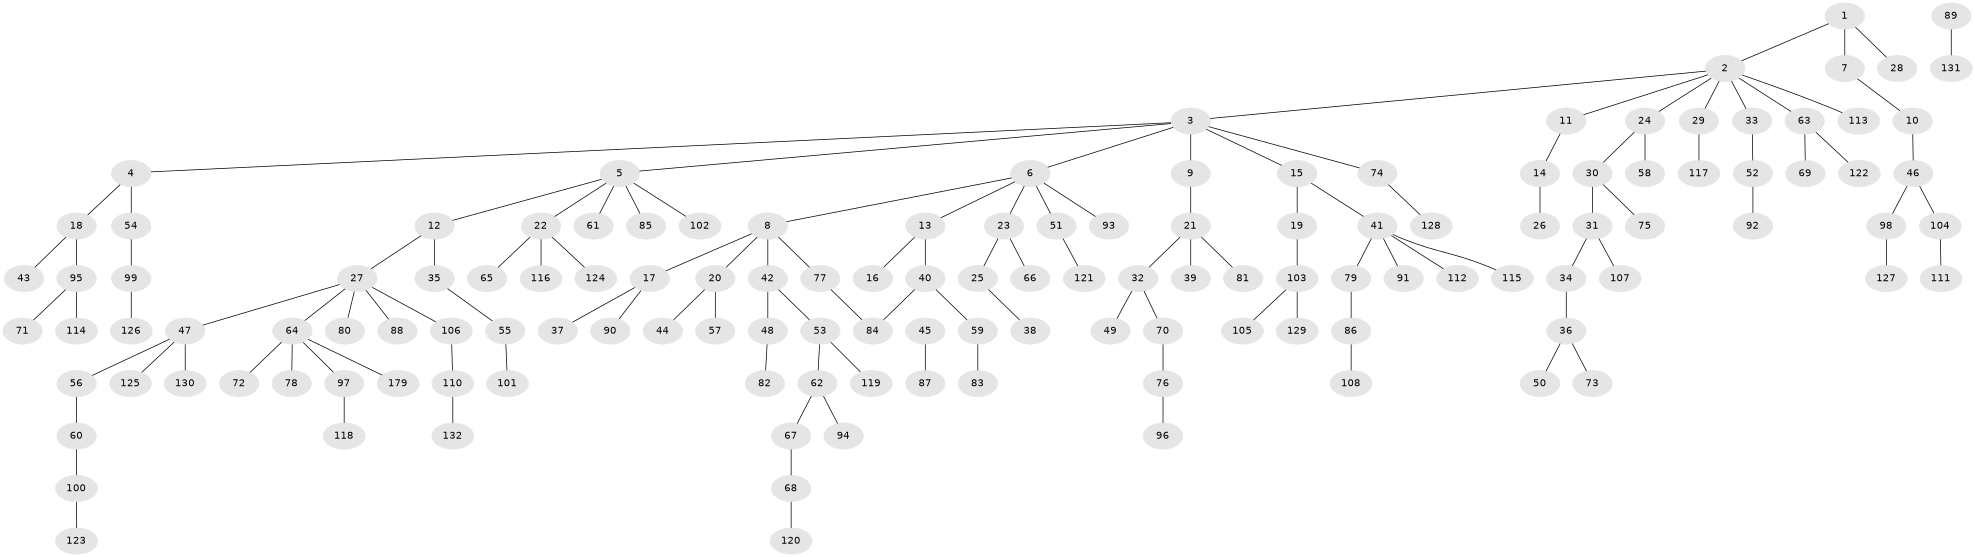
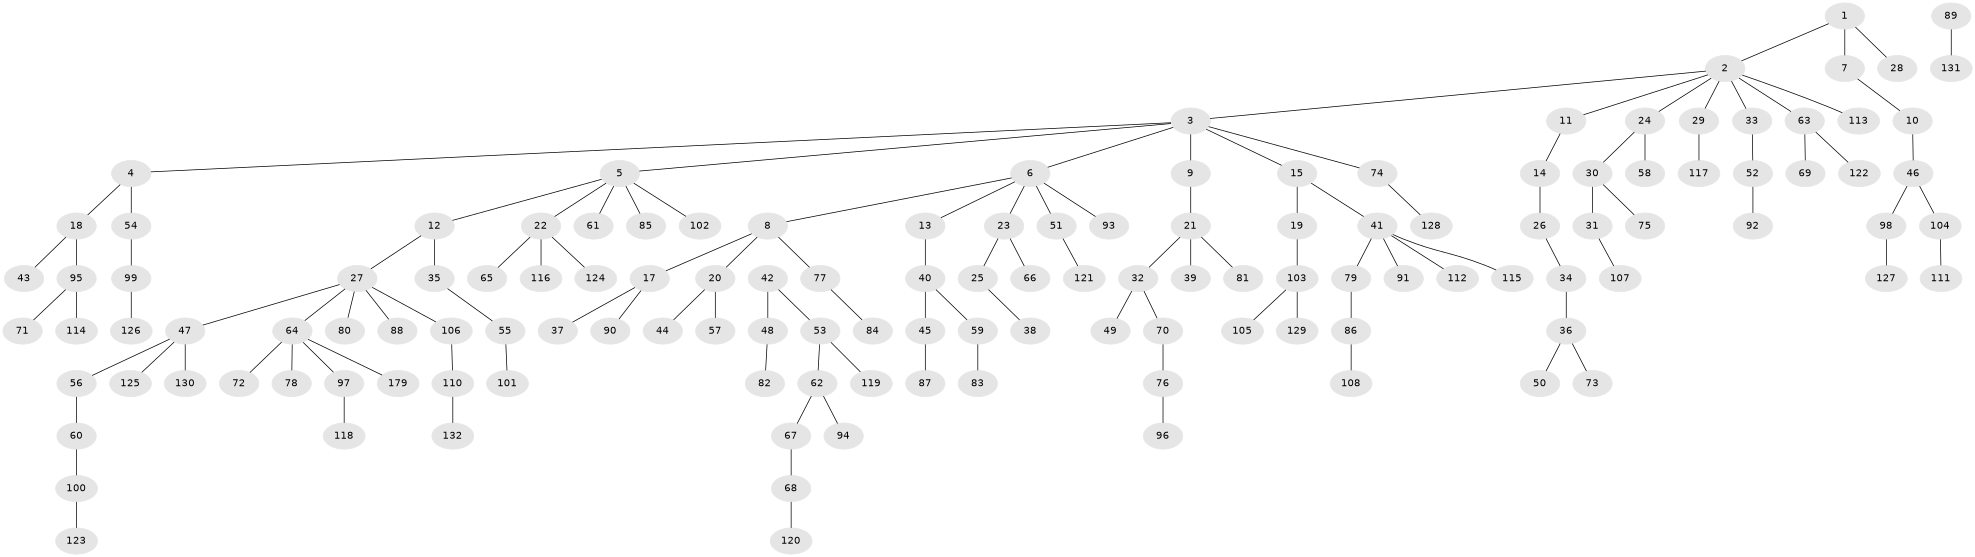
  graph {
    fontname="DejaVu Sans"
    node [color=gray90 fontname="DejaVu Sans" style=filled]
    edge [fontname="DejaVu Sans"]
    1
    2
    7
    28
    3
    11
    24
    29
    33
    63
    113
    10
    4
    5
    6
    9
    15
    74
    14
    30
    58
    117
    52
    69
    122
    18
    54
    12
    22
    61
    85
    102
    8
    13
    23
    51
    93
    21
    19
    41
    128
    43
    95
    99
    27
    35
    65
    116
    124
    17
    20
    42
    77
-   16
    40
    25
    66
    121
    46
    37
    90
    44
    57
    48
    53
    84
    32
    39
    81
    98
    104
    26
    47
    64
    80
    88
    106
    55
    45
    59
    34
    103
    79
    91
    112
    115
    71
    114
    105
    129
    49
    70
    38
    31
    75
    36
    56
    125
    130
    72
    78
    97
    n103 [label=179]
    110
    107
    76
    92
    50
    73
    101
    89
    131
    87
    83
    86
    82
    62
    119
    127
    111
    60
    67
    94
    126
    100
    123
    68
    118
    120
    96
    108
    132
    1 -- 2
    1 -- 7
    1 -- 28
    2 -- 3
    2 -- 11
    2 -- 24
    2 -- 29
    2 -- 33
    2 -- 63
    2 -- 113
    7 -- 10
    3 -- 4
    3 -- 5
    3 -- 6
    3 -- 9
    3 -- 15
    3 -- 74
    11 -- 14
    24 -- 30
    24 -- 58
    29 -- 117
    33 -- 52
    63 -- 69
    63 -- 122
    10 -- 46
    4 -- 18
    4 -- 54
    5 -- 12
    5 -- 22
    5 -- 61
    5 -- 85
    5 -- 102
    6 -- 8
    6 -- 13
    6 -- 23
    6 -- 51
    6 -- 93
    9 -- 21
    15 -- 19
    15 -- 41
    74 -- 128
    14 -- 26
    30 -- 31
    30 -- 75
    52 -- 92
    18 -- 43
    18 -- 95
    54 -- 99
    12 -- 27
    12 -- 35
    22 -- 65
    22 -- 116
    22 -- 124
    8 -- 17
    8 -- 20
-   8 -- 42
    8 -- 77
-   13 -- 16
    13 -- 40
    23 -- 25
    23 -- 66
    51 -- 121
    21 -- 32
    21 -- 39
    21 -- 81
    19 -- 103
    41 -- 79
    41 -- 91
    41 -- 112
    41 -- 115
    95 -- 71
    95 -- 114
    99 -- 126
    27 -- 47
    27 -- 64
    27 -- 80
    27 -- 88
    27 -- 106
    35 -- 55
    17 -- 37
    17 -- 90
    20 -- 44
    20 -- 57
    42 -- 48
    42 -- 53
    77 -- 84
-   40 -- 84
+   40 -- 45
    40 -- 59
    25 -- 38
    46 -- 98
    46 -- 104
    48 -- 82
    53 -- 62
    53 -- 119
    32 -- 49
    32 -- 70
    98 -- 127
    104 -- 111
-   31 -- 34
+   26 -- 34
    47 -- 56
    47 -- 125
    47 -- 130
    64 -- 72
    64 -- 78
    64 -- 97
    64 -- n103
    106 -- 110
    55 -- 101
    45 -- 87
    59 -- 83
    34 -- 36
    103 -- 105
    103 -- 129
    79 -- 86
    70 -- 76
    31 -- 107
    36 -- 50
    36 -- 73
    56 -- 60
    97 -- 118
    110 -- 132
    76 -- 96
    89 -- 131
    86 -- 108
    62 -- 67
    62 -- 94
    60 -- 100
    67 -- 68
    100 -- 123
    68 -- 120
  }
